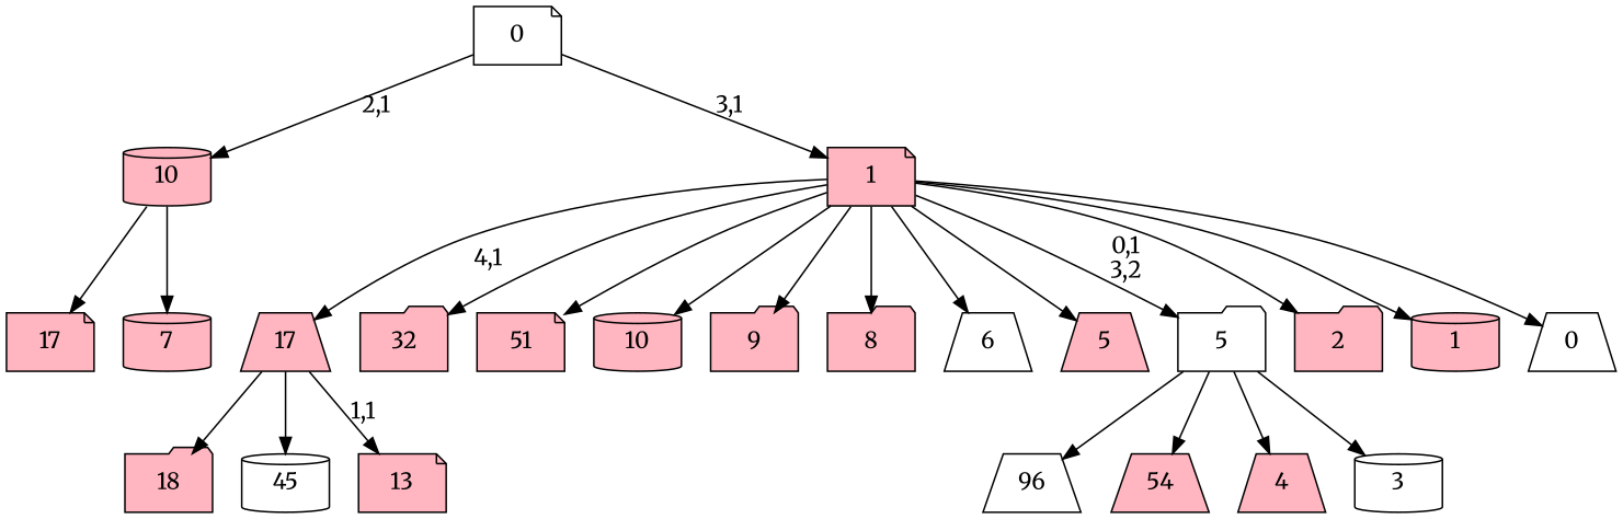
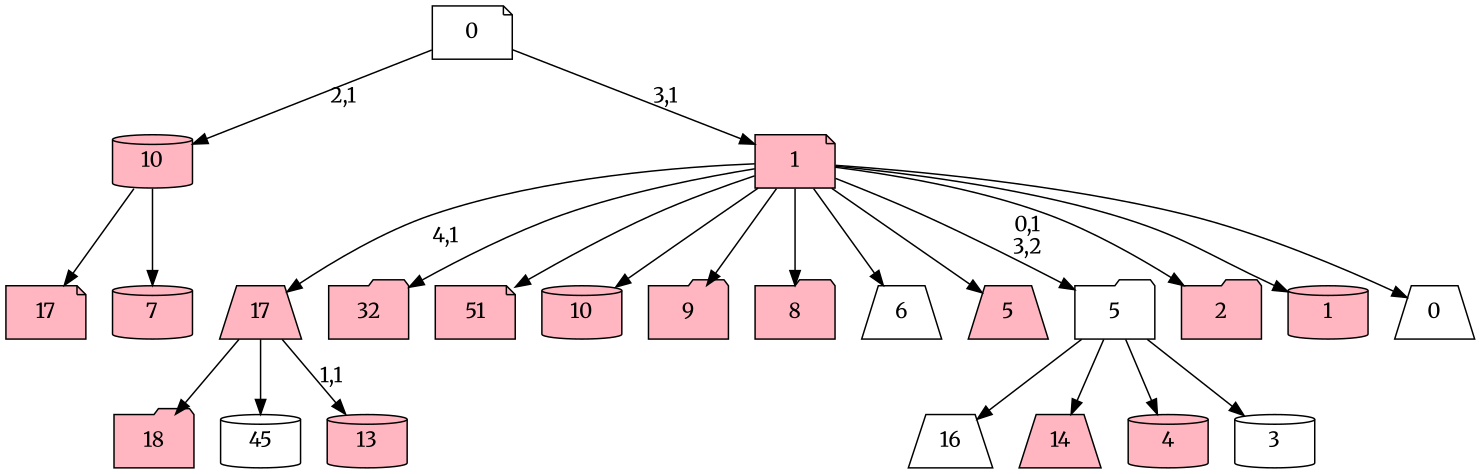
  digraph {
    fontname=Merriweather
    node [fillcolor=lightpink fontname=Merriweather shape=trapezium style=filled]
    edge [fontname=Merriweather]
    n1 [label=18 shape=folder]
    n2 [label=17 shape=note]
-   n3 [fillcolor=white label=96]
+   n3 [fillcolor=white label=16]
    n4 [fillcolor=white label=45 shape=cylinder]
-   n5 [label=54]
-   n6 [label=13 shape=note]
+   n5 [label=14]
+   n6 [label=13 shape=cylinder]
    17
    n8 [label=32 shape=folder]
    n9 [label=51 shape=note]
    n10 [label=10 shape=cylinder]
    n11 [label=9 shape=folder]
    n12 [label=8 shape=folder]
    n13 [label=7 shape=cylinder]
    10 [shape=cylinder]
    n15 [fillcolor=white label=6]
    n16 [label=5]
-   n17 [label=4]
+   n17 [label=4 shape=cylinder]
    n18 [fillcolor=white label=3 shape=cylinder]
    5 [fillcolor=white shape=folder]
    n20 [label=2 shape=folder]
    n21 [label=1 shape=cylinder]
    n22 [fillcolor=white label=0]
    1 [shape=note]
    0 [fillcolor=white shape=note]
    17 -> n1
    17 -> n4
    17 -> n6 [label="1,1"]
    10 -> n2
    10 -> n13
    5 -> n3
    5 -> n5
    5 -> n17
    5 -> n18
    1 -> 17 [label="4,1"]
    1 -> n8
    1 -> n9
    1 -> n10
    1 -> n11
    1 -> n12
    1 -> n15
    1 -> n16
    1 -> 5 [label="0,1\n3,2"]
    1 -> n20
    1 -> n21
    1 -> n22
    0 -> 10 [label="2,1"]
    0 -> 1 [label="3,1"]
  }
